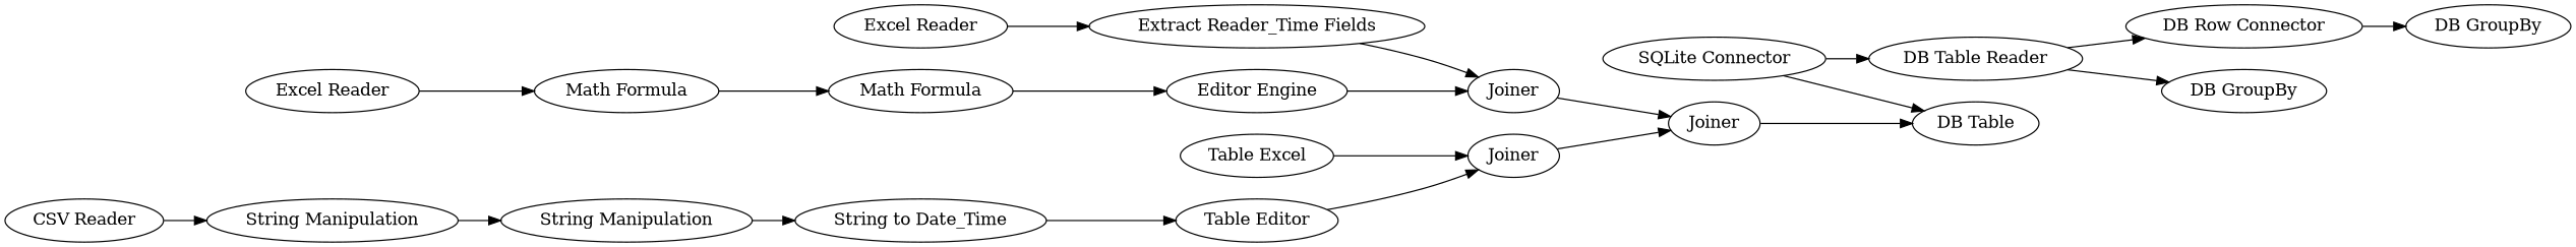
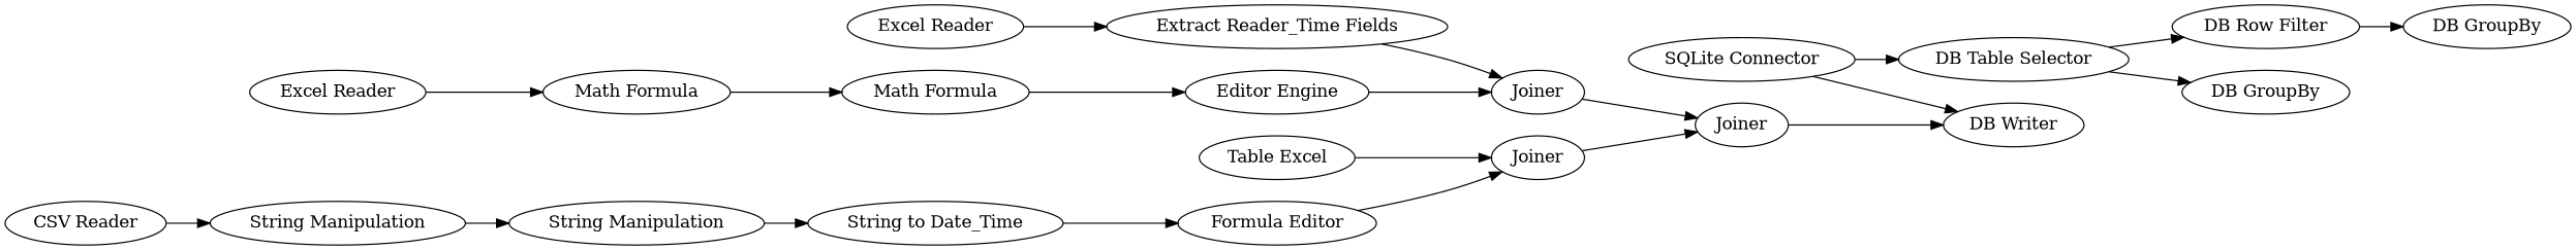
  digraph {
    rankdir=LR
    n1 [label="String to Date_Time"]
-   n2 [label="Table Editor"]
+   n2 [label="Formula Editor"]
    n3 [label=Joiner]
    n4 [label=Joiner]
-   n5 [label="DB Table Reader"]
-   n6 [label="DB Row Connector"]
+   n5 [label="DB Table Selector"]
+   n6 [label="DB Row Filter"]
    n7 [label="DB GroupBy"]
    n8 [label="DB GroupBy"]
-   n9 [label="DB Table"]
+   n9 [label="DB Writer"]
    n10 [label="SQLite Connector"]
    n11 [label="Excel Reader"]
    n12 [label="Extract Reader_Time Fields"]
    n13 [label=Joiner]
    n14 [label="Math Formula"]
    n15 [label="Editor Engine"]
    n16 [label="Table Excel"]
    n17 [label="Math Formula"]
    n18 [label="String Manipulation"]
    n19 [label="CSV Reader"]
    n20 [label="String Manipulation"]
    n21 [label="Excel Reader"]
    n1 -> n2
    n2 -> n3
    n3 -> n4
    n4 -> n9
    n5 -> n6
    n5 -> n7
    n6 -> n8
    n10 -> n5
    n10 -> n9
    n11 -> n12
    n12 -> n13
    n13 -> n4
    n14 -> n15
    n15 -> n13
    n16 -> n3
    n17 -> n14
    n18 -> n1
    n19 -> n20
    n20 -> n18
    n21 -> n17
  }
